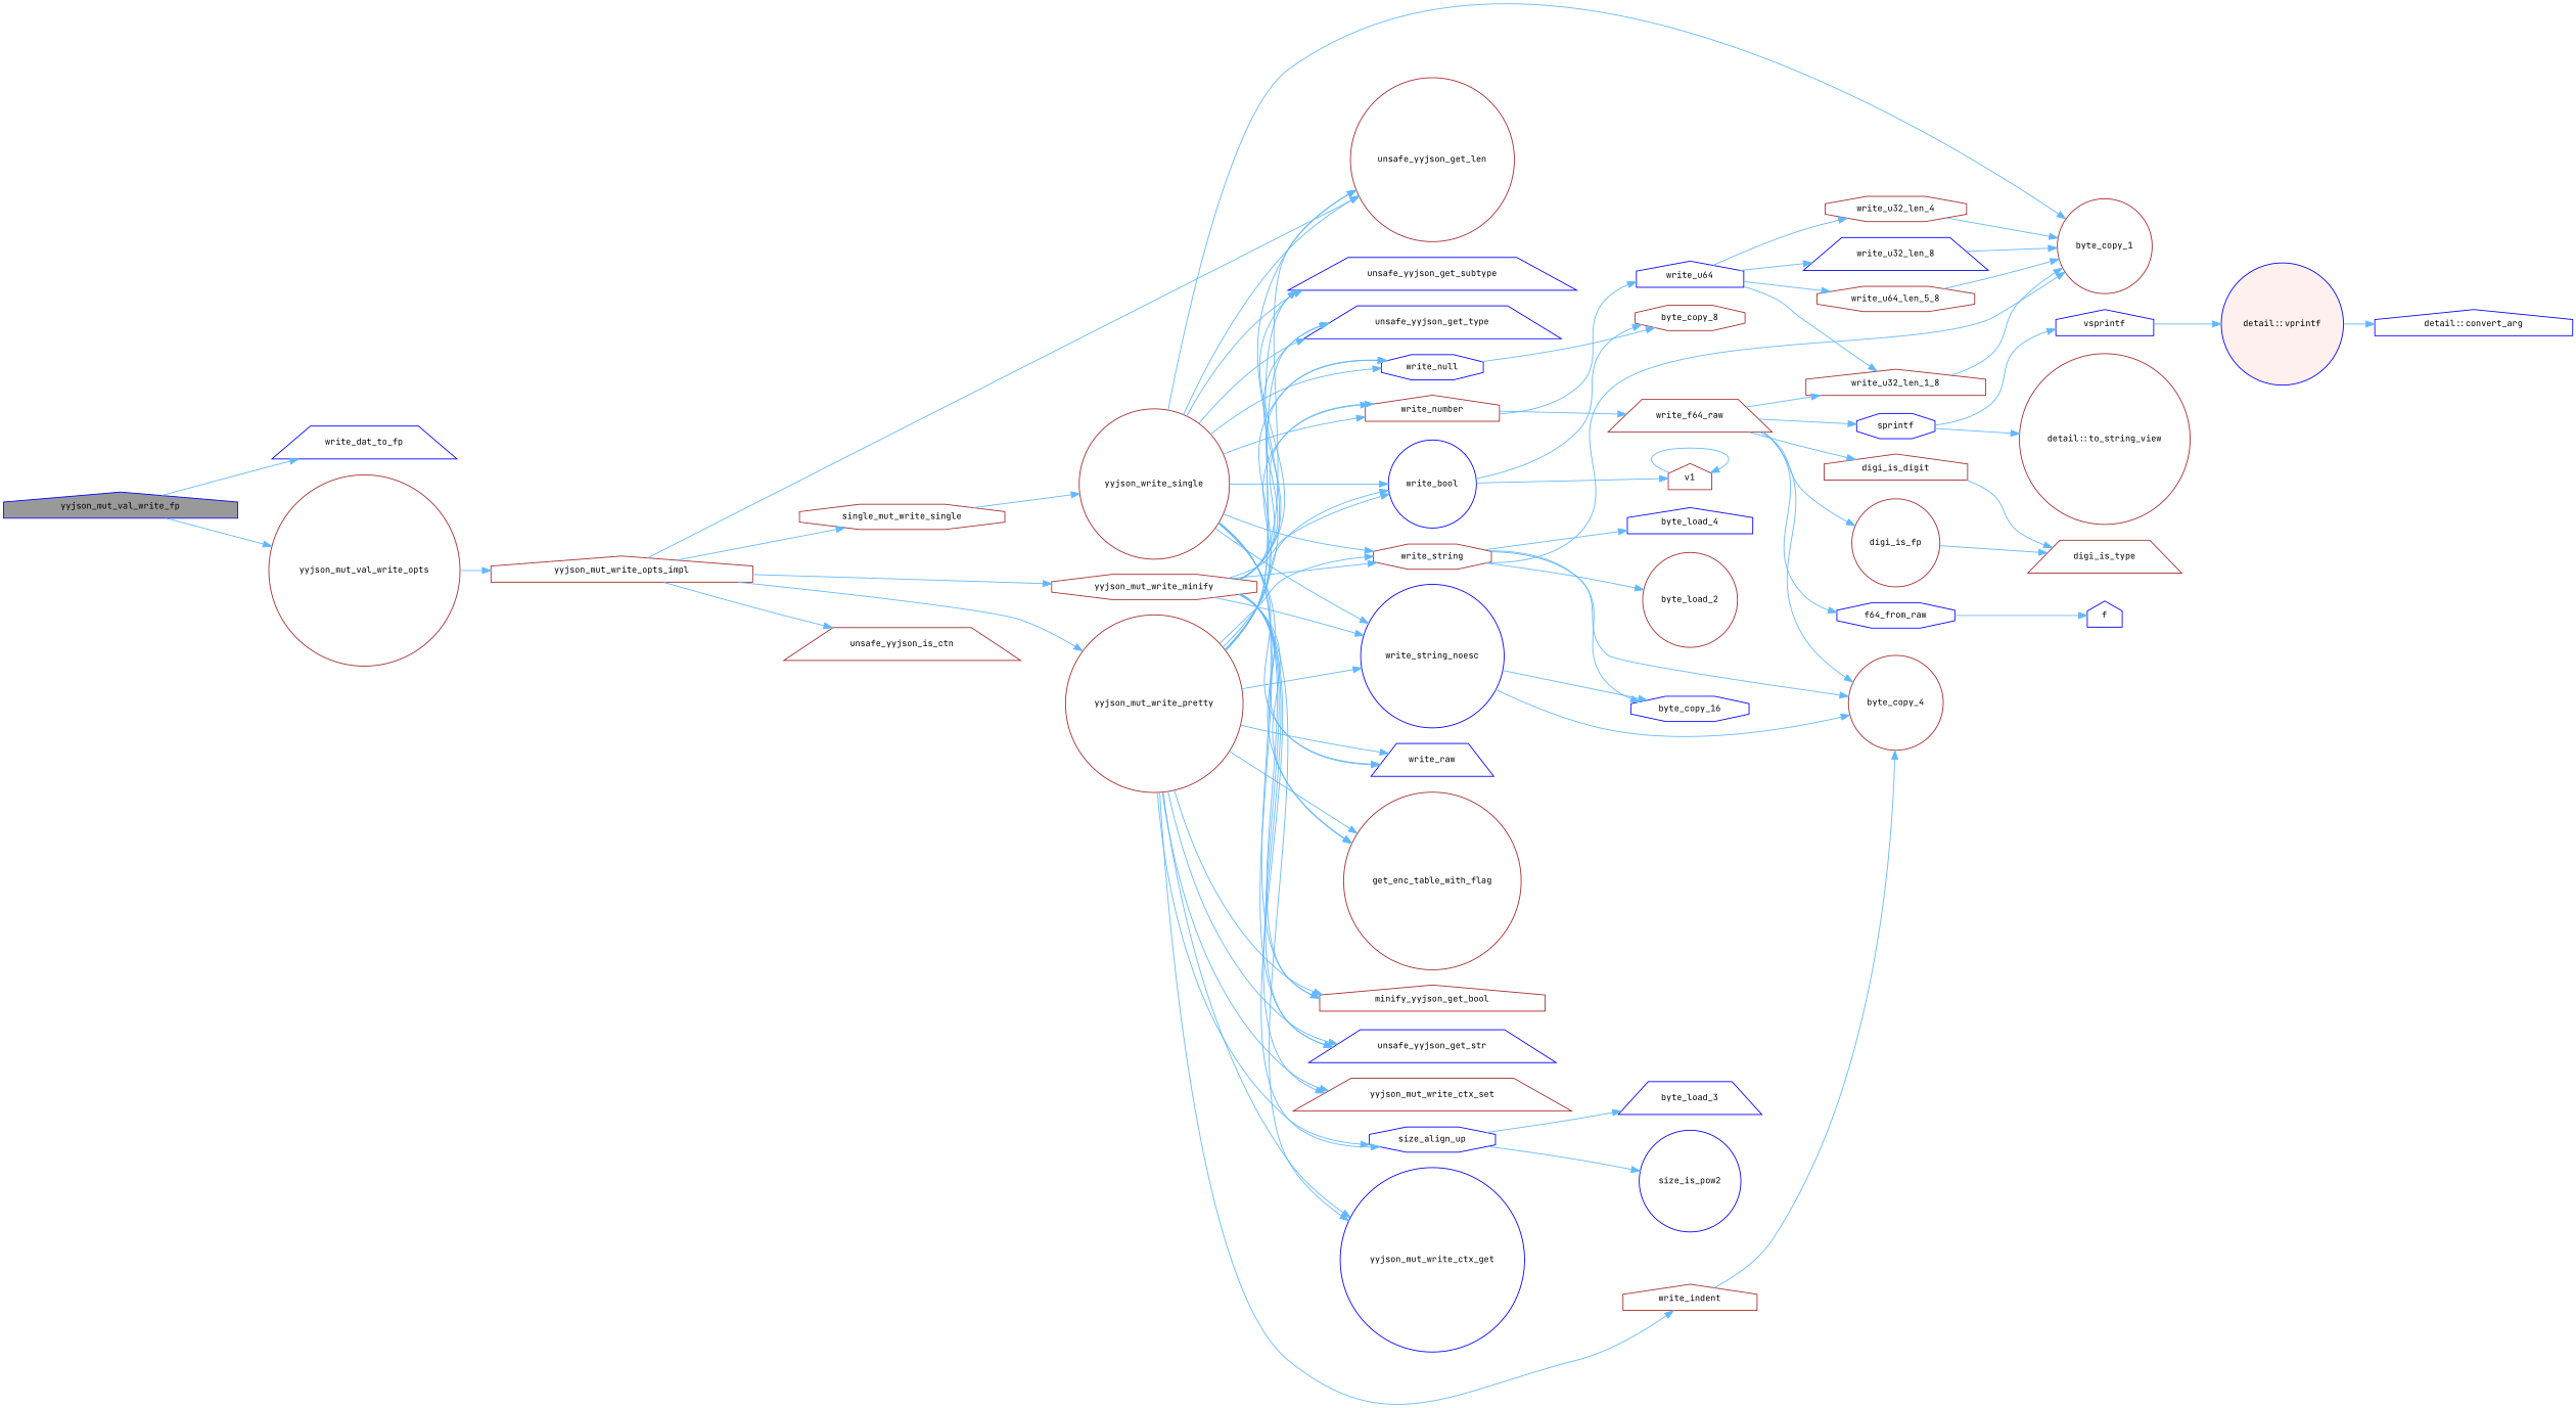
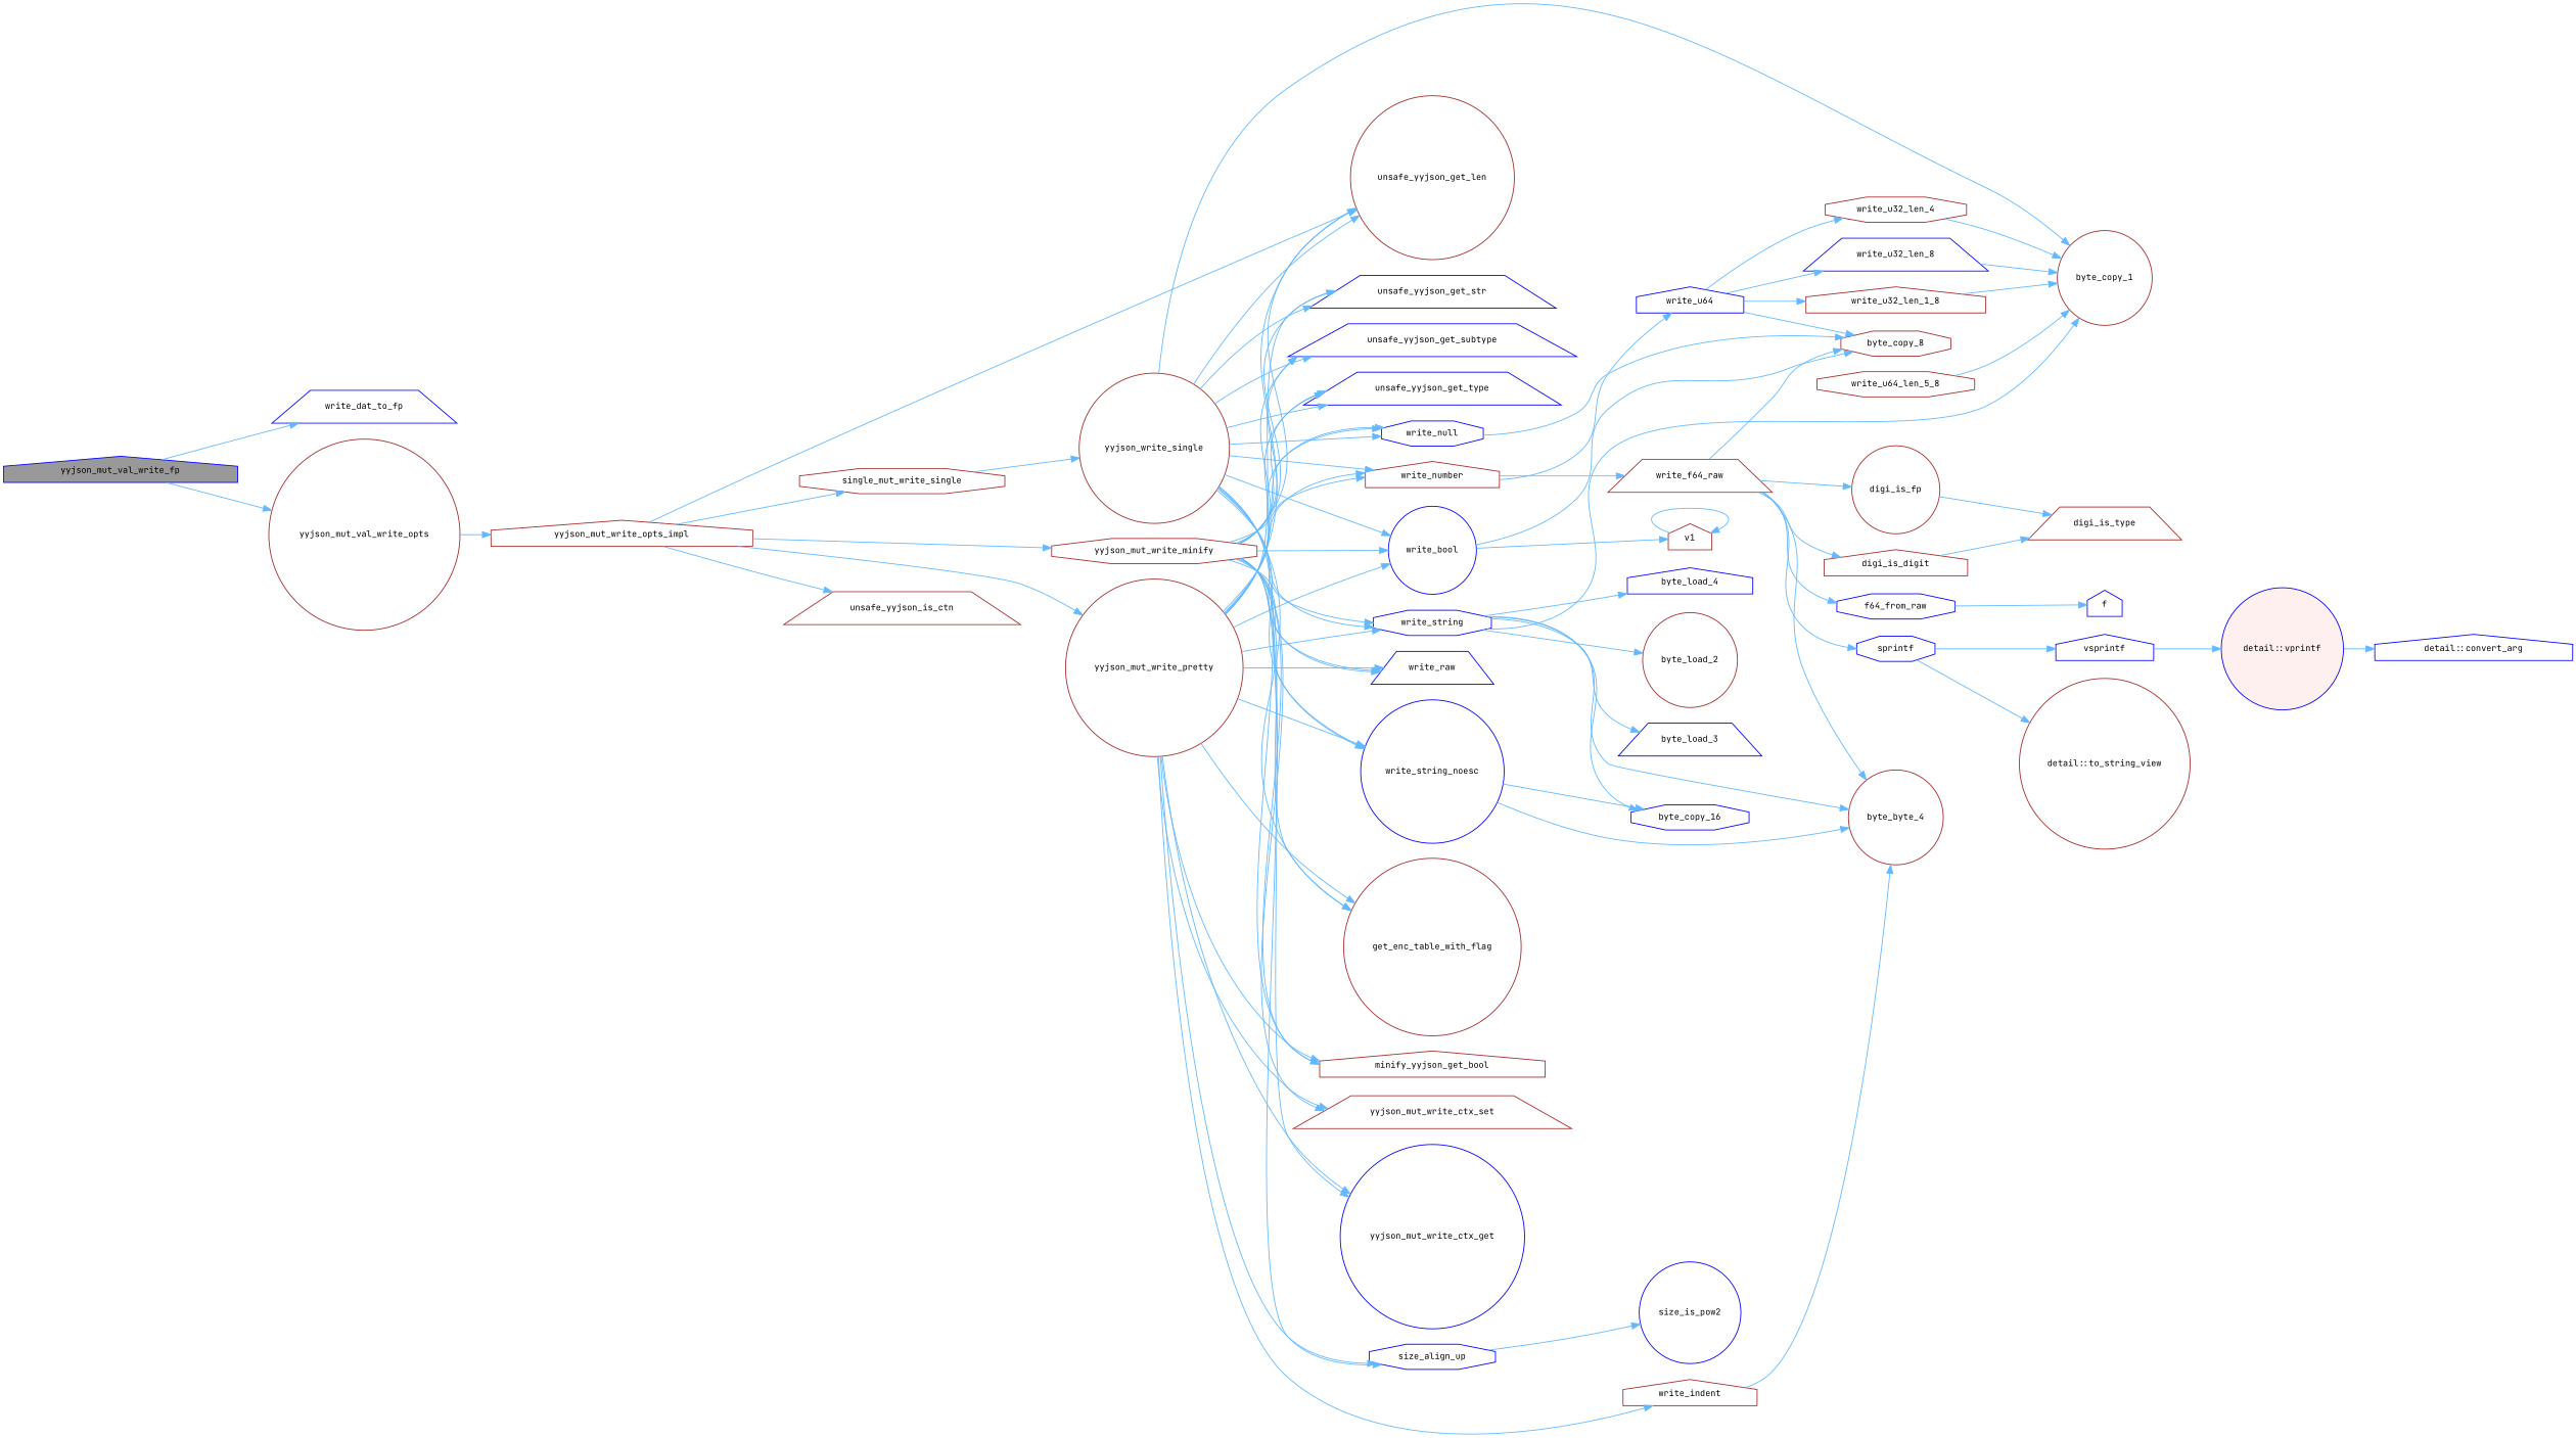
  digraph {
    fontname="JetBrains Mono"
    rankdir=LR
    node [color=brown fillcolor=white fontname="JetBrains Mono" fontsize=10 shape=circle style=filled]
    edge [color=steelblue1 fontname="JetBrains Mono" fontsize=10 labelfontname=Helvetica labelfontsize=10 style=solid]
    n1 [color=blue fillcolor=grey60 fontcolor=black height=0.2 label=yyjson_mut_val_write_fp shape=house width=0.4]
    n2 [color=blue height=0.2 label=write_dat_to_fp shape=trapezium width=0.4]
    n3 [height=0.2 label=yyjson_mut_val_write_opts width=0.4]
    n4 [height=0.2 label=yyjson_mut_write_opts_impl shape=house width=0.4]
    n5 [height=0.2 label=unsafe_yyjson_get_len width=0.4]
    n6 [height=0.2 label=unsafe_yyjson_is_ctn shape=trapezium width=0.4]
    n7 [height=0.2 label=yyjson_mut_write_minify shape=octagon width=0.4]
    n8 [height=0.2 label=yyjson_mut_write_pretty width=0.4]
    n9 [height=0.2 label=single_mut_write_single shape=octagon width=0.4]
    n10 [height=0.2 label=get_enc_table_with_flag width=0.4]
    n11 [color=blue height=0.2 label=size_align_up shape=octagon width=0.4]
    n12 [height=0.2 label=minify_yyjson_get_bool shape=house width=0.4]
    n13 [color=blue height=0.2 label=unsafe_yyjson_get_str shape=trapezium width=0.4]
    n14 [color=blue height=0.2 label=unsafe_yyjson_get_subtype shape=trapezium width=0.4]
    n15 [color=blue height=0.2 label=unsafe_yyjson_get_type shape=trapezium width=0.4]
    n16 [color=blue height=0.2 label=write_bool width=0.4]
    n17 [color=blue height=0.2 label=write_null shape=octagon width=0.4]
    n18 [height=0.2 label=write_number shape=house width=0.4]
    n19 [color=blue height=0.2 label=write_raw shape=trapezium width=0.4]
-   n20 [height=0.2 label=write_string shape=octagon width=0.4]
+   n20 [color=blue height=0.2 label=write_string shape=octagon width=0.4]
    n21 [color=blue height=0.2 label=write_string_noesc width=0.4]
    n22 [color=blue height=0.2 label=yyjson_mut_write_ctx_get width=0.4]
    n23 [height=0.2 label=yyjson_mut_write_ctx_set shape=trapezium width=0.4]
    n24 [height=0.2 label=write_indent shape=house width=0.4]
    n25 [height=0.2 label=yyjson_write_single width=0.4]
    n26 [color=blue height=0.2 label=size_is_pow2 width=0.4]
    n27 [height=0.2 label=byte_copy_8 shape=octagon width=0.4]
    n28 [height=0.2 label=v1 shape=house width=0.4]
    n29 [height=0.2 label=write_f64_raw shape=trapezium width=0.4]
    n30 [color=blue height=0.2 label=write_u64 shape=house width=0.4]
-   n31 [height=0.2 label=byte_copy_4 width=0.4]
+   n31 [height=0.2 label=byte_byte_4 width=0.4]
    n32 [height=0.2 label=byte_copy_1 width=0.4]
    n33 [color=blue height=0.2 label=byte_copy_16 shape=octagon width=0.4]
    n34 [height=0.2 label=byte_load_2 width=0.4]
    n35 [color=blue height=0.2 label=byte_load_3 shape=trapezium width=0.4]
    n36 [color=blue height=0.2 label=byte_load_4 shape=house width=0.4]
    n37 [height=0.2 label=digi_is_digit shape=house width=0.4]
    n38 [height=0.2 label=digi_is_fp width=0.4]
    n39 [color=blue height=0.2 label=f64_from_raw shape=octagon width=0.4]
    n40 [color=blue height=0.2 label=sprintf shape=octagon width=0.4]
    n41 [height=0.2 label=write_u32_len_1_8 shape=house width=0.4]
    n42 [height=0.2 label=write_u32_len_4 shape=octagon width=0.4]
    n43 [color=blue height=0.2 label=write_u32_len_8 shape=trapezium width=0.4]
    n44 [height=0.2 label=write_u64_len_5_8 shape=octagon width=0.4]
    n45 [height=0.2 label=digi_is_type shape=trapezium width=0.4]
    n46 [color=blue height=0.2 label=f shape=house width=0.4]
    n47 [height=0.2 label="detail::to_string_view" width=0.4]
    n48 [color=blue height=0.2 label=vsprintf shape=house width=0.4]
    n49 [color=blue fillcolor="#FFF0F0" height=0.2 label="detail::vprintf" width=0.4]
    n50 [color=blue height=0.2 label="detail::convert_arg" shape=house width=0.4]
    n1 -> n2
    n1 -> n3
    n3 -> n4
    n4 -> n5
    n4 -> n6
    n4 -> n7
    n4 -> n8
    n4 -> n9
    n7 -> n5
    n7 -> n10
    n7 -> n11
    n7 -> n12
    n7 -> n13
    n7 -> n14
    n7 -> n15
    n7 -> n16
    n7 -> n17
    n7 -> n18
    n7 -> n19
    n7 -> n20
    n7 -> n21
    n7 -> n22
    n7 -> n23
    n8 -> n5
    n8 -> n10
    n8 -> n11
    n8 -> n12
    n8 -> n13
    n8 -> n14
    n8 -> n15
    n8 -> n16
    n8 -> n17
    n8 -> n18
    n8 -> n19
    n8 -> n20
    n8 -> n21
    n8 -> n22
    n8 -> n23
    n8 -> n24
    n9 -> n25
    n11 -> n26
    n16 -> n27
    n16 -> n28
    n17 -> n27
    n18 -> n29
    n18 -> n30
    n20 -> n31
    n20 -> n32
    n20 -> n33
    n20 -> n34
-   n11 -> n35
+   n20 -> n35
    n20 -> n36
    n21 -> n31
    n21 -> n33
    n24 -> n31
    n25 -> n5
    n25 -> n10
    n25 -> n12
    n25 -> n13
    n25 -> n14
    n25 -> n15
    n25 -> n16
    n25 -> n17
    n25 -> n18
    n25 -> n19
    n25 -> n20
    n25 -> n21
    n25 -> n32
    n28 -> n28
-   n29 -> n41
+   n29 -> n27
    n29 -> n31
    n29 -> n37
    n29 -> n38
    n29 -> n39
    n29 -> n40
    n30 -> n41
    n30 -> n42
    n30 -> n43
-   n30 -> n44
+   n30 -> n27
    n37 -> n45
    n38 -> n45
    n39 -> n46
    n40 -> n47
    n40 -> n48
    n41 -> n32
    n42 -> n32
    n43 -> n32
    n44 -> n32
    n48 -> n49
    n49 -> n50
  }
